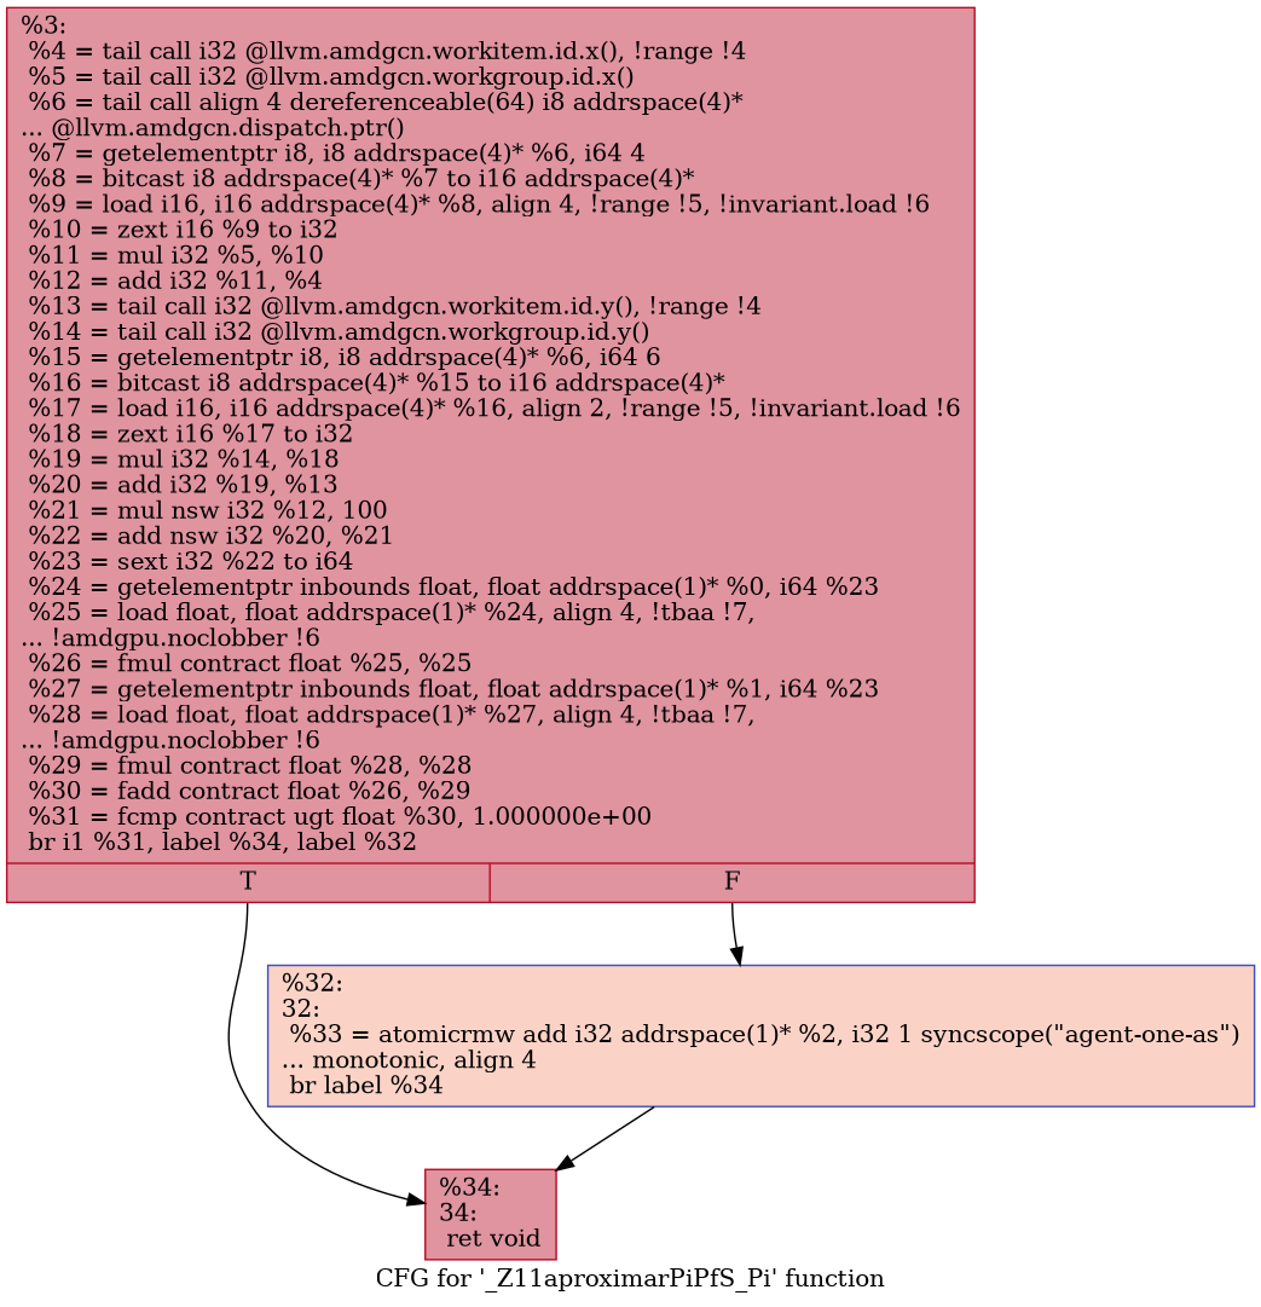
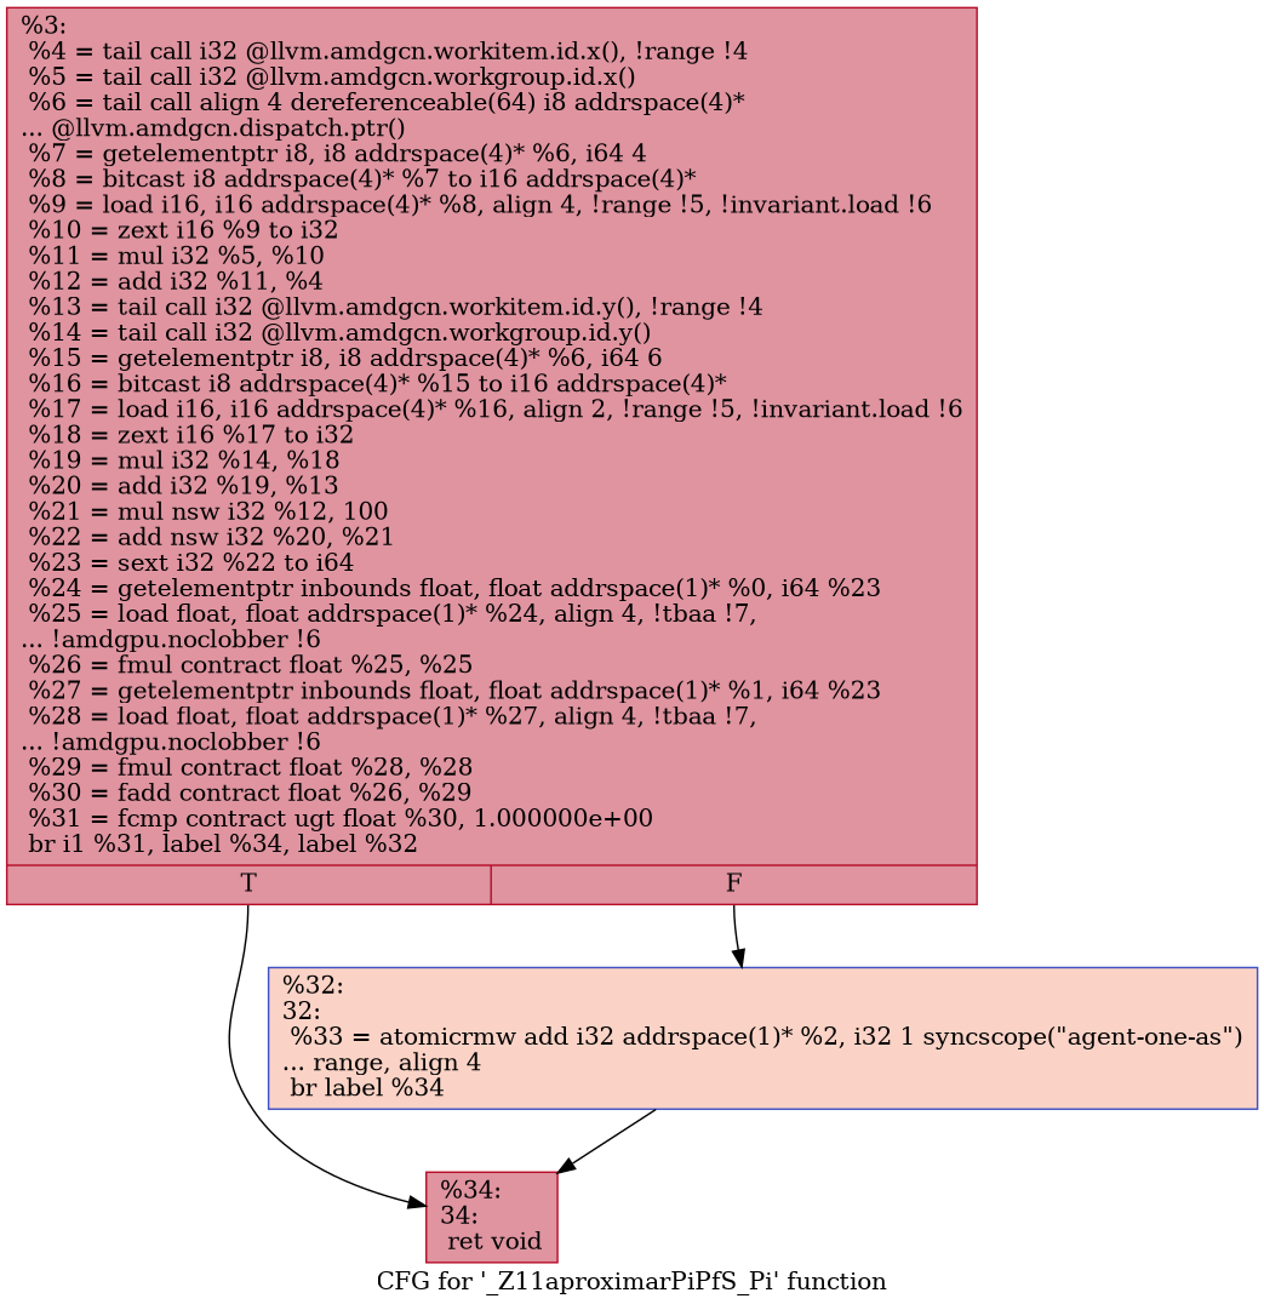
  digraph {
    label="CFG for '_Z11aproximarPiPfS_Pi' function"
    node [color="#b70d28ff" fillcolor="#b70d2870" shape=record style=filled]
    n1 [label="{%3:\l  %4 = tail call i32 @llvm.amdgcn.workitem.id.x(), !range !4\l  %5 = tail call i32 @llvm.amdgcn.workgroup.id.x()\l  %6 = tail call align 4 dereferenceable(64) i8 addrspace(4)*\l... @llvm.amdgcn.dispatch.ptr()\l  %7 = getelementptr i8, i8 addrspace(4)* %6, i64 4\l  %8 = bitcast i8 addrspace(4)* %7 to i16 addrspace(4)*\l  %9 = load i16, i16 addrspace(4)* %8, align 4, !range !5, !invariant.load !6\l  %10 = zext i16 %9 to i32\l  %11 = mul i32 %5, %10\l  %12 = add i32 %11, %4\l  %13 = tail call i32 @llvm.amdgcn.workitem.id.y(), !range !4\l  %14 = tail call i32 @llvm.amdgcn.workgroup.id.y()\l  %15 = getelementptr i8, i8 addrspace(4)* %6, i64 6\l  %16 = bitcast i8 addrspace(4)* %15 to i16 addrspace(4)*\l  %17 = load i16, i16 addrspace(4)* %16, align 2, !range !5, !invariant.load !6\l  %18 = zext i16 %17 to i32\l  %19 = mul i32 %14, %18\l  %20 = add i32 %19, %13\l  %21 = mul nsw i32 %12, 100\l  %22 = add nsw i32 %20, %21\l  %23 = sext i32 %22 to i64\l  %24 = getelementptr inbounds float, float addrspace(1)* %0, i64 %23\l  %25 = load float, float addrspace(1)* %24, align 4, !tbaa !7,\l... !amdgpu.noclobber !6\l  %26 = fmul contract float %25, %25\l  %27 = getelementptr inbounds float, float addrspace(1)* %1, i64 %23\l  %28 = load float, float addrspace(1)* %27, align 4, !tbaa !7,\l... !amdgpu.noclobber !6\l  %29 = fmul contract float %28, %28\l  %30 = fadd contract float %26, %29\l  %31 = fcmp contract ugt float %30, 1.000000e+00\l  br i1 %31, label %34, label %32\l|{<s0>T|<s1>F}}"]
    n2 [label="{%34:\l34:                                               \l  ret void\l}"]
-   n3 [color="#3d50c3ff" fillcolor="#f59c7d70" label="{%32:\l32:                                               \l  %33 = atomicrmw add i32 addrspace(1)* %2, i32 1 syncscope(\"agent-one-as\")\l... monotonic, align 4\l  br label %34\l}"]
+   n3 [color="#3d50c3ff" fillcolor="#f59c7d70" label="{%32:\l32:                                               \l  %33 = atomicrmw add i32 addrspace(1)* %2, i32 1 syncscope(\"agent-one-as\")\l... range, align 4\l  br label %34\l}"]
    n1 -> n2 [tailport=s0]
    n1 -> n3 [tailport=s1]
    n3 -> n2
  }
